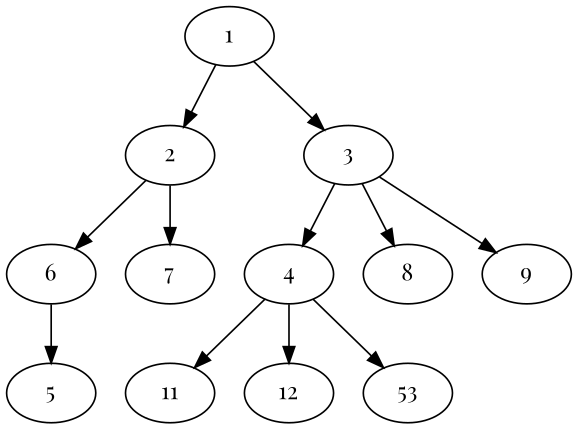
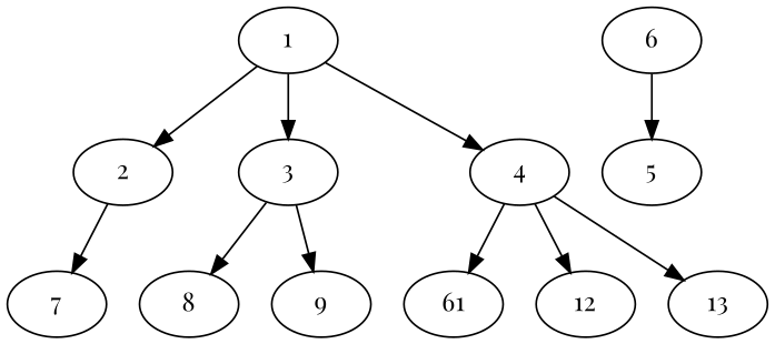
  digraph {
    fontname="Playfair Display"
    node [fontname="Playfair Display"]
    edge [fontname="Playfair Display"]
    1
    2
    3
    4
    6
    7
    8
    9
-   11
+   11 [label=61]
    12
-   13 [label=53]
+   13
    5
    1 -> 2
    1 -> 3
-   3 -> 4
-   2 -> 6
+   1 -> 4
    2 -> 7
    3 -> 8
    3 -> 9
    4 -> 11
    4 -> 12
    4 -> 13
    6 -> 5
  }
